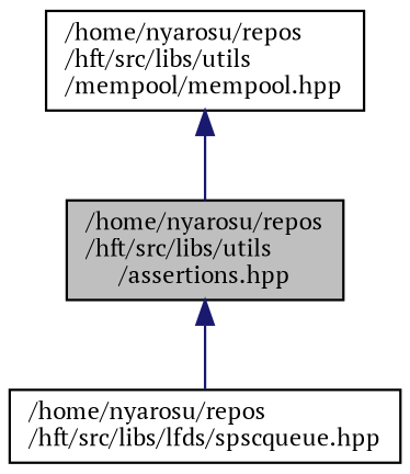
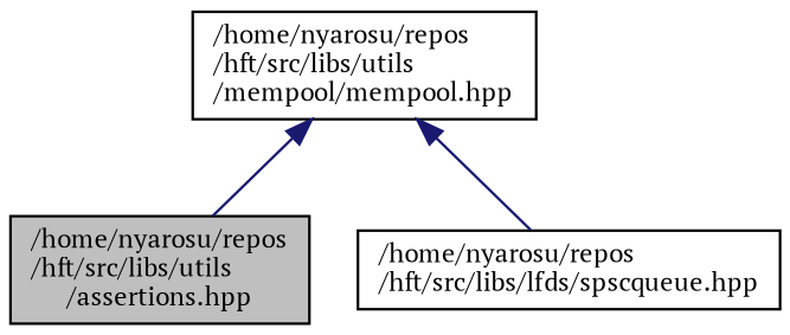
  digraph {
    fontname="PT Serif"
    node [color=black fillcolor=white fontname="PT Serif" fontsize=10 shape=record style=filled]
    edge [color=midnightblue dir=back fontname="PT Serif" fontsize=10 labelfontname=Helvetica labelfontsize=10 style=solid]
    n1 [fillcolor=grey75 fontcolor=black height=0.2 label="/home/nyarosu/repos\l/hft/src/libs/utils\l/assertions.hpp" width=0.4]
    n2 [height=0.2 label="/home/nyarosu/repos\l/hft/src/libs/lfds/spscqueue.hpp" width=0.4]
    n3 [height=0.2 label="/home/nyarosu/repos\l/hft/src/libs/utils\l/mempool/mempool.hpp" width=0.4]
-   n1 -> n2
+   n3 -> n2
    n3 -> n1
  }
